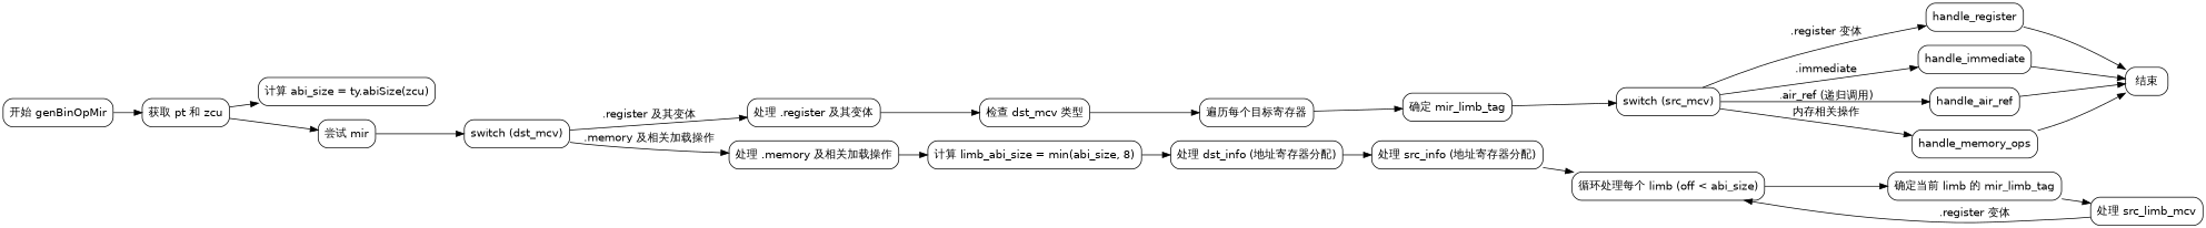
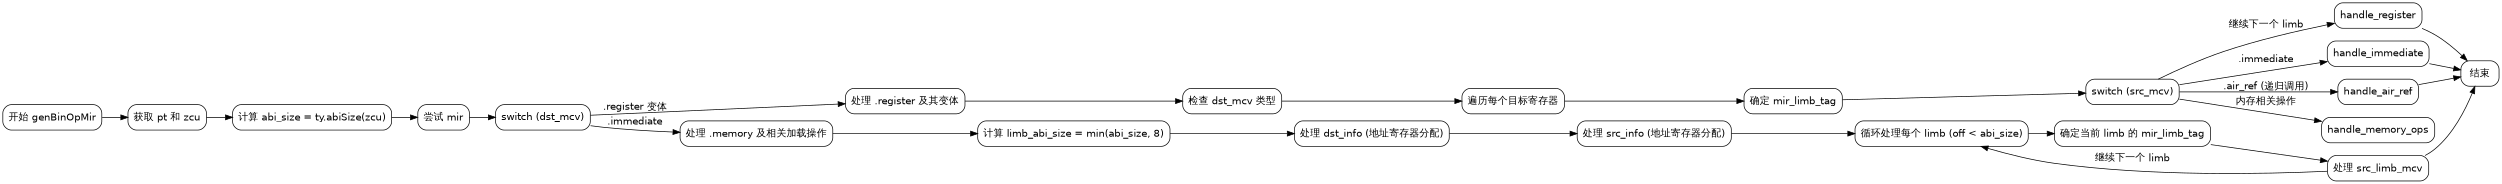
  digraph {
    rankdir=LR
    node [fontname=Helvetica shape=rectangle style=rounded]
    edge [fontname=Helvetica]
    n1 [label="开始 genBinOpMir"]
    n2 [label="获取 pt 和 zcu"]
    n3 [label="计算 abi_size = ty.abiSize(zcu)"]
    n4 [label="尝试 mir"]
    n5 [label="switch (dst_mcv)"]
    n6 [label="处理 .register 及其变体"]
    n7 [label="处理 .memory 及相关加载操作"]
    n8 [label="检查 dst_mcv 类型"]
    n9 [label="计算 limb_abi_size = min(abi_size, 8)"]
    n10 [label="遍历每个目标寄存器"]
    n11 [label="确定 mir_limb_tag"]
    n12 [label="switch (src_mcv)"]
    handle_register
    handle_immediate
    handle_air_ref
    handle_memory_ops
    n17 [label="结束"]
    n18 [label="处理 dst_info (地址寄存器分配)"]
    n19 [label="处理 src_info (地址寄存器分配)"]
    n20 [label="循环处理每个 limb (off < abi_size)"]
    n21 [label="确定当前 limb 的 mir_limb_tag"]
    n22 [label="处理 src_limb_mcv"]
    n1 -> n2
    n2 -> n3
-   n2 -> n4
+   n3 -> n4
    n4 -> n5
-   n5 -> n6 [label=".register 及其变体"]
-   n5 -> n7 [label=".memory 及相关加载操作"]
+   n5 -> n6 [label=".register 变体"]
+   n5 -> n7 [label=".immediate"]
    n6 -> n8
    n7 -> n9
    n8 -> n10
    n9 -> n18
    n10 -> n11
    n11 -> n12
-   n12 -> handle_register [label=".register 变体"]
+   n12 -> handle_register [label="继续下一个 limb"]
    n12 -> handle_immediate [label=".immediate"]
    n12 -> handle_air_ref [label=".air_ref (递归调用)"]
    n12 -> handle_memory_ops [label="内存相关操作"]
    handle_register -> n17
    handle_immediate -> n17
    handle_air_ref -> n17
-   handle_memory_ops -> n17
+   n22 -> n17
    n18 -> n19
    n19 -> n20
    n20 -> n21
    n21 -> n22
-   n22 -> n20 [label=".register 变体"]
+   n22 -> n20 [label="继续下一个 limb"]
  }
